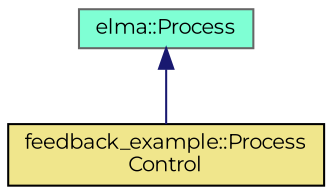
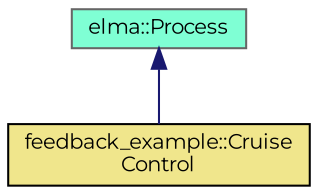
  digraph {
    fontname=Montserrat
    node [fontname=Montserrat fontsize=10 shape=record style=filled]
-   n1 [color=black fillcolor=khaki fontcolor=black height=0.2 label="feedback_example::Process\lControl" width=0.4]
+   n1 [color=black fillcolor=khaki fontcolor=black height=0.2 label="feedback_example::Cruise\lControl" width=0.4]
    n2 [color=gray40 fillcolor=aquamarine height=0.2 label="elma::Process" width=0.4]
    n2 -> n1 [color=midnightblue dir=back fontname=Montserrat fontsize=10 labelfontname=Helvetica labelfontsize=10 style=solid]
  }
